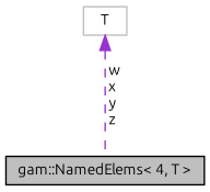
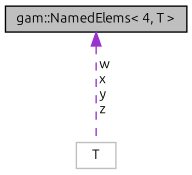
  digraph {
    fontname=Ubuntu
    node [fontname=Ubuntu fontsize=10 shape=record]
    n1 [color=black fillcolor=grey75 fontcolor=black height=0.2 label="gam::NamedElems\< 4, T \>" style=filled width=0.4]
    n2 [color=grey75 height=0.2 label=T width=0.4]
-   n2 -> n1 [color=darkorchid3 dir=back fontname=Ubuntu fontsize=10 label=" w\nx\ny\nz" labelfontname="FreeSans.ttf" labelfontsize=10 style=dashed]
+   n1 -> n2 [color=darkorchid3 dir=back fontname=Ubuntu fontsize=10 label=" w\nx\ny\nz" labelfontname="FreeSans.ttf" labelfontsize=10 style=dashed]
  }
